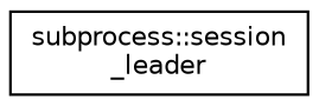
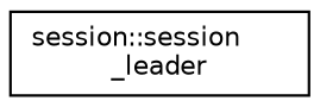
  digraph {
    rankdir=LR
-   n1 [color=black fillcolor=white fontname=Helvetica fontsize=10 height=0.2 label="subprocess::session\l_leader" shape=record style=filled width=0.4]
+   n1 [color=black fillcolor=white fontname=Helvetica fontsize=10 height=0.2 label="session::session\l_leader" shape=record style=filled width=0.4]
  }
